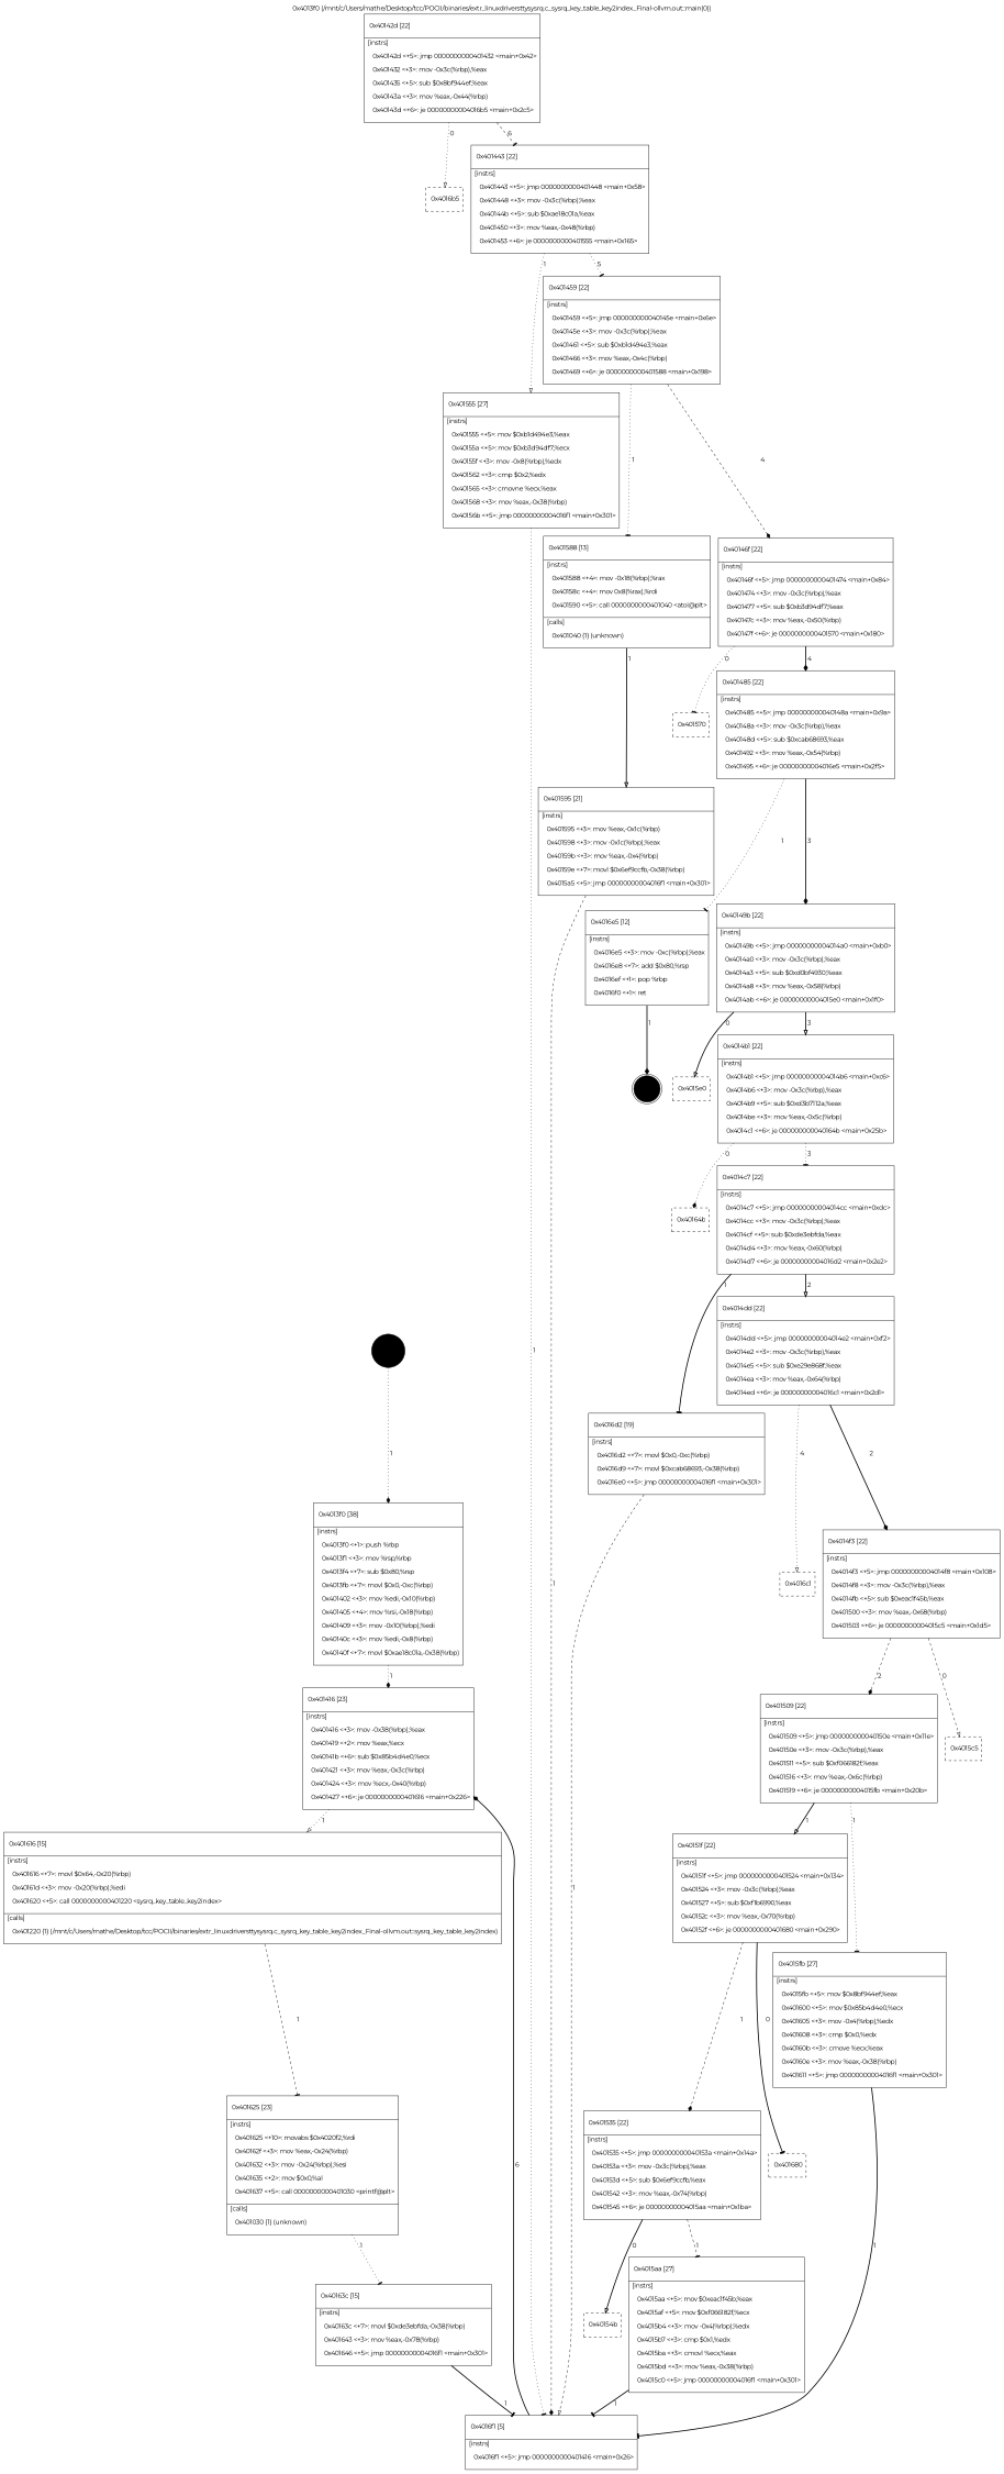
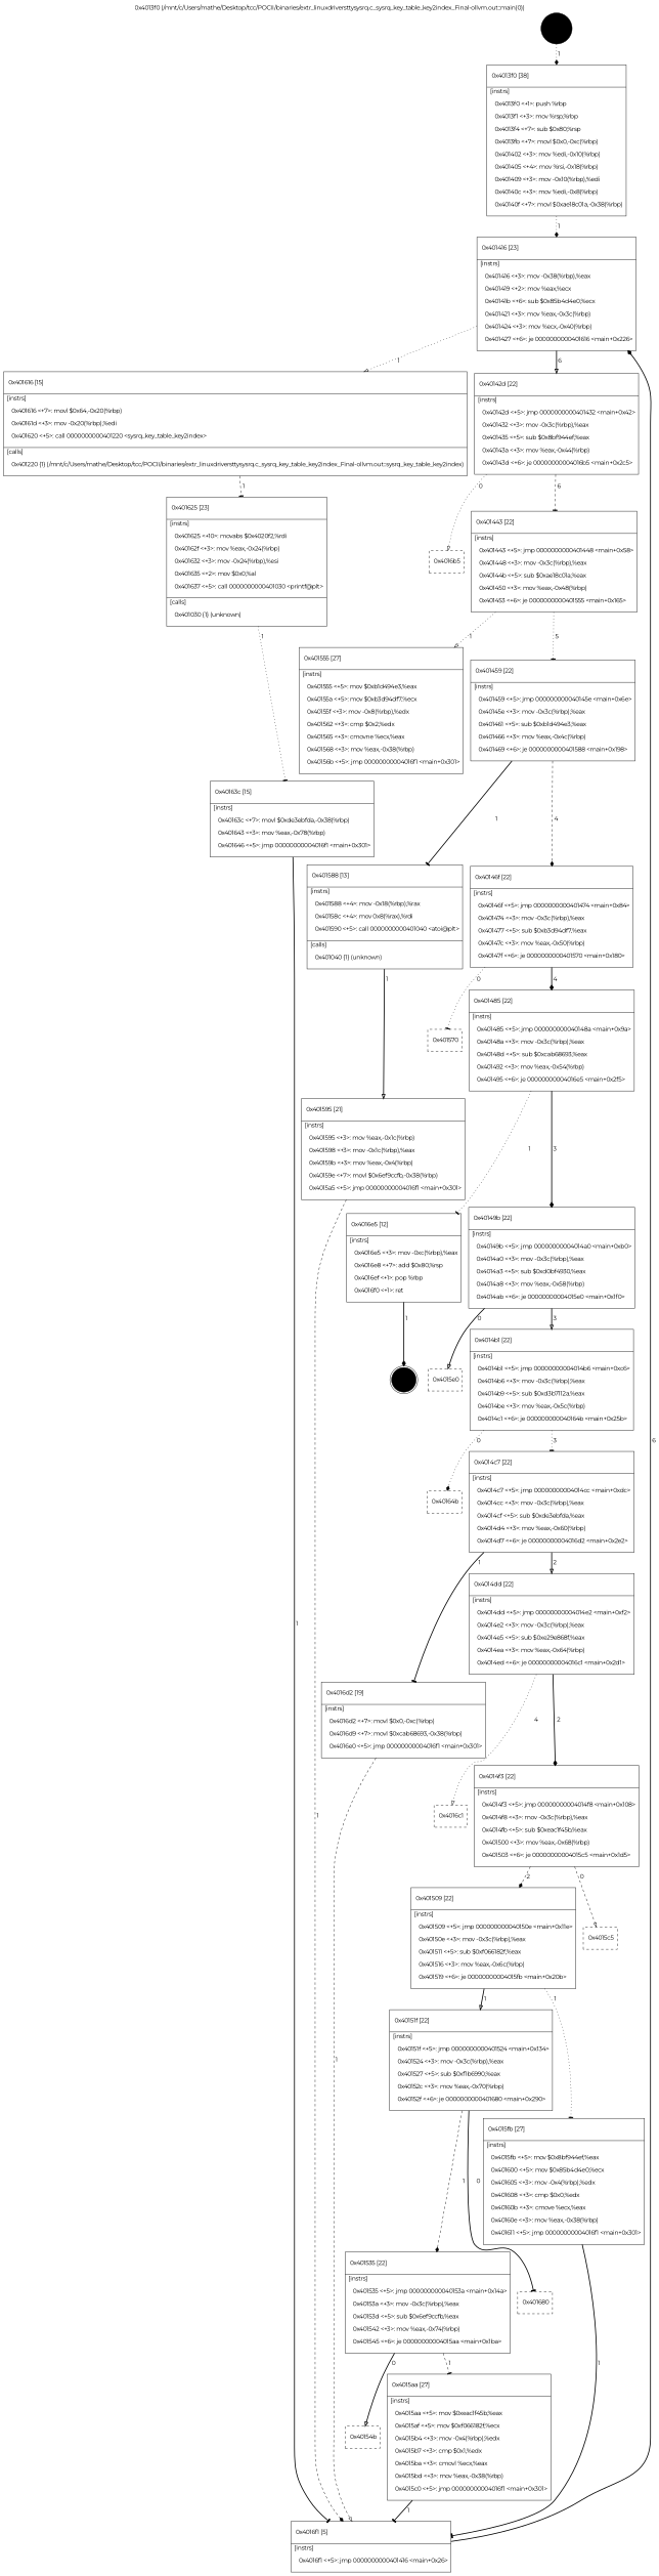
  digraph {
    fontname=Montserrat
    label="0x4013f0 (/mnt/c/Users/mathe/Desktop/tcc/POCII/binaries/extr_linuxdriversttysysrq.c_sysrq_key_table_key2index_Final-ollvm.out::main(0))"
    labelloc=t
    node [fontname=Montserrat shape=record]
    edge [arrowhead=tee fontname=Montserrat style=bold]
    Entry [fillcolor=black height=0.3 shape=circle style=filled width=0.3]
    n2 [label="{\n     0x4013f0 [38]\l\n     | [instrs]\l\n     &nbsp;&nbsp;0x4013f0 \<+1\>: push %rbp\l\n     &nbsp;&nbsp;0x4013f1 \<+3\>: mov %rsp,%rbp\l\n     &nbsp;&nbsp;0x4013f4 \<+7\>: sub $0x80,%rsp\l\n     &nbsp;&nbsp;0x4013fb \<+7\>: movl $0x0,-0xc(%rbp)\l\n     &nbsp;&nbsp;0x401402 \<+3\>: mov %edi,-0x10(%rbp)\l\n     &nbsp;&nbsp;0x401405 \<+4\>: mov %rsi,-0x18(%rbp)\l\n     &nbsp;&nbsp;0x401409 \<+3\>: mov -0x10(%rbp),%edi\l\n     &nbsp;&nbsp;0x40140c \<+3\>: mov %edi,-0x8(%rbp)\l\n     &nbsp;&nbsp;0x40140f \<+7\>: movl $0xae18c01a,-0x38(%rbp)\l\n  }"]
    n3 [label="{\n     0x401416 [23]\l\n     | [instrs]\l\n     &nbsp;&nbsp;0x401416 \<+3\>: mov -0x38(%rbp),%eax\l\n     &nbsp;&nbsp;0x401419 \<+2\>: mov %eax,%ecx\l\n     &nbsp;&nbsp;0x40141b \<+6\>: sub $0x85b4d4e0,%ecx\l\n     &nbsp;&nbsp;0x401421 \<+3\>: mov %eax,-0x3c(%rbp)\l\n     &nbsp;&nbsp;0x401424 \<+3\>: mov %ecx,-0x40(%rbp)\l\n     &nbsp;&nbsp;0x401427 \<+6\>: je 0000000000401616 \<main+0x226\>\l\n  }"]
    n4 [label="{\n     0x401616 [15]\l\n     | [instrs]\l\n     &nbsp;&nbsp;0x401616 \<+7\>: movl $0x64,-0x20(%rbp)\l\n     &nbsp;&nbsp;0x40161d \<+3\>: mov -0x20(%rbp),%edi\l\n     &nbsp;&nbsp;0x401620 \<+5\>: call 0000000000401220 \<sysrq_key_table_key2index\>\l\n     | [calls]\l\n     &nbsp;&nbsp;0x401220 \{1\} (/mnt/c/Users/mathe/Desktop/tcc/POCII/binaries/extr_linuxdriversttysysrq.c_sysrq_key_table_key2index_Final-ollvm.out::sysrq_key_table_key2index)\l\n  }"]
    n5 [label="{\n     0x40142d [22]\l\n     | [instrs]\l\n     &nbsp;&nbsp;0x40142d \<+5\>: jmp 0000000000401432 \<main+0x42\>\l\n     &nbsp;&nbsp;0x401432 \<+3\>: mov -0x3c(%rbp),%eax\l\n     &nbsp;&nbsp;0x401435 \<+5\>: sub $0x8bf944ef,%eax\l\n     &nbsp;&nbsp;0x40143a \<+3\>: mov %eax,-0x44(%rbp)\l\n     &nbsp;&nbsp;0x40143d \<+6\>: je 00000000004016b5 \<main+0x2c5\>\l\n  }"]
    n6 [label="{\n     0x401625 [23]\l\n     | [instrs]\l\n     &nbsp;&nbsp;0x401625 \<+10\>: movabs $0x4020f2,%rdi\l\n     &nbsp;&nbsp;0x40162f \<+3\>: mov %eax,-0x24(%rbp)\l\n     &nbsp;&nbsp;0x401632 \<+3\>: mov -0x24(%rbp),%esi\l\n     &nbsp;&nbsp;0x401635 \<+2\>: mov $0x0,%al\l\n     &nbsp;&nbsp;0x401637 \<+5\>: call 0000000000401030 \<printf@plt\>\l\n     | [calls]\l\n     &nbsp;&nbsp;0x401030 \{1\} (unknown)\l\n  }"]
    n7 [label="{\n     0x4016b5\l\n  }" style=dashed]
    n8 [label="{\n     0x401443 [22]\l\n     | [instrs]\l\n     &nbsp;&nbsp;0x401443 \<+5\>: jmp 0000000000401448 \<main+0x58\>\l\n     &nbsp;&nbsp;0x401448 \<+3\>: mov -0x3c(%rbp),%eax\l\n     &nbsp;&nbsp;0x40144b \<+5\>: sub $0xae18c01a,%eax\l\n     &nbsp;&nbsp;0x401450 \<+3\>: mov %eax,-0x48(%rbp)\l\n     &nbsp;&nbsp;0x401453 \<+6\>: je 0000000000401555 \<main+0x165\>\l\n  }"]
    n9 [label="{\n     0x40163c [15]\l\n     | [instrs]\l\n     &nbsp;&nbsp;0x40163c \<+7\>: movl $0xde3ebfda,-0x38(%rbp)\l\n     &nbsp;&nbsp;0x401643 \<+3\>: mov %eax,-0x78(%rbp)\l\n     &nbsp;&nbsp;0x401646 \<+5\>: jmp 00000000004016f1 \<main+0x301\>\l\n  }"]
    n10 [label="{\n     0x401555 [27]\l\n     | [instrs]\l\n     &nbsp;&nbsp;0x401555 \<+5\>: mov $0xb1d494e3,%eax\l\n     &nbsp;&nbsp;0x40155a \<+5\>: mov $0xb3d94df7,%ecx\l\n     &nbsp;&nbsp;0x40155f \<+3\>: mov -0x8(%rbp),%edx\l\n     &nbsp;&nbsp;0x401562 \<+3\>: cmp $0x2,%edx\l\n     &nbsp;&nbsp;0x401565 \<+3\>: cmovne %ecx,%eax\l\n     &nbsp;&nbsp;0x401568 \<+3\>: mov %eax,-0x38(%rbp)\l\n     &nbsp;&nbsp;0x40156b \<+5\>: jmp 00000000004016f1 \<main+0x301\>\l\n  }"]
    n11 [label="{\n     0x401459 [22]\l\n     | [instrs]\l\n     &nbsp;&nbsp;0x401459 \<+5\>: jmp 000000000040145e \<main+0x6e\>\l\n     &nbsp;&nbsp;0x40145e \<+3\>: mov -0x3c(%rbp),%eax\l\n     &nbsp;&nbsp;0x401461 \<+5\>: sub $0xb1d494e3,%eax\l\n     &nbsp;&nbsp;0x401466 \<+3\>: mov %eax,-0x4c(%rbp)\l\n     &nbsp;&nbsp;0x401469 \<+6\>: je 0000000000401588 \<main+0x198\>\l\n  }"]
    Exit [fillcolor=black height=0.3 peripheries=2 shape=circle style=filled width=0.3]
    n13 [label="{\n     0x4016f1 [5]\l\n     | [instrs]\l\n     &nbsp;&nbsp;0x4016f1 \<+5\>: jmp 0000000000401416 \<main+0x26\>\l\n  }"]
    n14 [label="{\n     0x401588 [13]\l\n     | [instrs]\l\n     &nbsp;&nbsp;0x401588 \<+4\>: mov -0x18(%rbp),%rax\l\n     &nbsp;&nbsp;0x40158c \<+4\>: mov 0x8(%rax),%rdi\l\n     &nbsp;&nbsp;0x401590 \<+5\>: call 0000000000401040 \<atoi@plt\>\l\n     | [calls]\l\n     &nbsp;&nbsp;0x401040 \{1\} (unknown)\l\n  }"]
    n15 [label="{\n     0x40146f [22]\l\n     | [instrs]\l\n     &nbsp;&nbsp;0x40146f \<+5\>: jmp 0000000000401474 \<main+0x84\>\l\n     &nbsp;&nbsp;0x401474 \<+3\>: mov -0x3c(%rbp),%eax\l\n     &nbsp;&nbsp;0x401477 \<+5\>: sub $0xb3d94df7,%eax\l\n     &nbsp;&nbsp;0x40147c \<+3\>: mov %eax,-0x50(%rbp)\l\n     &nbsp;&nbsp;0x40147f \<+6\>: je 0000000000401570 \<main+0x180\>\l\n  }"]
    n16 [label="{\n     0x401595 [21]\l\n     | [instrs]\l\n     &nbsp;&nbsp;0x401595 \<+3\>: mov %eax,-0x1c(%rbp)\l\n     &nbsp;&nbsp;0x401598 \<+3\>: mov -0x1c(%rbp),%eax\l\n     &nbsp;&nbsp;0x40159b \<+3\>: mov %eax,-0x4(%rbp)\l\n     &nbsp;&nbsp;0x40159e \<+7\>: movl $0x6ef9ccfb,-0x38(%rbp)\l\n     &nbsp;&nbsp;0x4015a5 \<+5\>: jmp 00000000004016f1 \<main+0x301\>\l\n  }"]
    n17 [label="{\n     0x401570\l\n  }" style=dashed]
    n18 [label="{\n     0x401485 [22]\l\n     | [instrs]\l\n     &nbsp;&nbsp;0x401485 \<+5\>: jmp 000000000040148a \<main+0x9a\>\l\n     &nbsp;&nbsp;0x40148a \<+3\>: mov -0x3c(%rbp),%eax\l\n     &nbsp;&nbsp;0x40148d \<+5\>: sub $0xcab68693,%eax\l\n     &nbsp;&nbsp;0x401492 \<+3\>: mov %eax,-0x54(%rbp)\l\n     &nbsp;&nbsp;0x401495 \<+6\>: je 00000000004016e5 \<main+0x2f5\>\l\n  }"]
    n19 [label="{\n     0x4016e5 [12]\l\n     | [instrs]\l\n     &nbsp;&nbsp;0x4016e5 \<+3\>: mov -0xc(%rbp),%eax\l\n     &nbsp;&nbsp;0x4016e8 \<+7\>: add $0x80,%rsp\l\n     &nbsp;&nbsp;0x4016ef \<+1\>: pop %rbp\l\n     &nbsp;&nbsp;0x4016f0 \<+1\>: ret\l\n  }"]
    n20 [label="{\n     0x40149b [22]\l\n     | [instrs]\l\n     &nbsp;&nbsp;0x40149b \<+5\>: jmp 00000000004014a0 \<main+0xb0\>\l\n     &nbsp;&nbsp;0x4014a0 \<+3\>: mov -0x3c(%rbp),%eax\l\n     &nbsp;&nbsp;0x4014a3 \<+5\>: sub $0xd0bf4930,%eax\l\n     &nbsp;&nbsp;0x4014a8 \<+3\>: mov %eax,-0x58(%rbp)\l\n     &nbsp;&nbsp;0x4014ab \<+6\>: je 00000000004015e0 \<main+0x1f0\>\l\n  }"]
    n21 [label="{\n     0x40154b\l\n  }" style=dashed]
    n22 [label="{\n     0x4015e0\l\n  }" style=dashed]
    n23 [label="{\n     0x4014b1 [22]\l\n     | [instrs]\l\n     &nbsp;&nbsp;0x4014b1 \<+5\>: jmp 00000000004014b6 \<main+0xc6\>\l\n     &nbsp;&nbsp;0x4014b6 \<+3\>: mov -0x3c(%rbp),%eax\l\n     &nbsp;&nbsp;0x4014b9 \<+5\>: sub $0xd3b7112a,%eax\l\n     &nbsp;&nbsp;0x4014be \<+3\>: mov %eax,-0x5c(%rbp)\l\n     &nbsp;&nbsp;0x4014c1 \<+6\>: je 000000000040164b \<main+0x25b\>\l\n  }"]
    n24 [label="{\n     0x4015aa [27]\l\n     | [instrs]\l\n     &nbsp;&nbsp;0x4015aa \<+5\>: mov $0xeac1f45b,%eax\l\n     &nbsp;&nbsp;0x4015af \<+5\>: mov $0xf066182f,%ecx\l\n     &nbsp;&nbsp;0x4015b4 \<+3\>: mov -0x4(%rbp),%edx\l\n     &nbsp;&nbsp;0x4015b7 \<+3\>: cmp $0x1,%edx\l\n     &nbsp;&nbsp;0x4015ba \<+3\>: cmovl %ecx,%eax\l\n     &nbsp;&nbsp;0x4015bd \<+3\>: mov %eax,-0x38(%rbp)\l\n     &nbsp;&nbsp;0x4015c0 \<+5\>: jmp 00000000004016f1 \<main+0x301\>\l\n  }"]
    n25 [label="{\n     0x40164b\l\n  }" style=dashed]
    n26 [label="{\n     0x4014c7 [22]\l\n     | [instrs]\l\n     &nbsp;&nbsp;0x4014c7 \<+5\>: jmp 00000000004014cc \<main+0xdc\>\l\n     &nbsp;&nbsp;0x4014cc \<+3\>: mov -0x3c(%rbp),%eax\l\n     &nbsp;&nbsp;0x4014cf \<+5\>: sub $0xde3ebfda,%eax\l\n     &nbsp;&nbsp;0x4014d4 \<+3\>: mov %eax,-0x60(%rbp)\l\n     &nbsp;&nbsp;0x4014d7 \<+6\>: je 00000000004016d2 \<main+0x2e2\>\l\n  }"]
    n27 [label="{\n     0x401535 [22]\l\n     | [instrs]\l\n     &nbsp;&nbsp;0x401535 \<+5\>: jmp 000000000040153a \<main+0x14a\>\l\n     &nbsp;&nbsp;0x40153a \<+3\>: mov -0x3c(%rbp),%eax\l\n     &nbsp;&nbsp;0x40153d \<+5\>: sub $0x6ef9ccfb,%eax\l\n     &nbsp;&nbsp;0x401542 \<+3\>: mov %eax,-0x74(%rbp)\l\n     &nbsp;&nbsp;0x401545 \<+6\>: je 00000000004015aa \<main+0x1ba\>\l\n  }"]
    n28 [label="{\n     0x4016d2 [19]\l\n     | [instrs]\l\n     &nbsp;&nbsp;0x4016d2 \<+7\>: movl $0x0,-0xc(%rbp)\l\n     &nbsp;&nbsp;0x4016d9 \<+7\>: movl $0xcab68693,-0x38(%rbp)\l\n     &nbsp;&nbsp;0x4016e0 \<+5\>: jmp 00000000004016f1 \<main+0x301\>\l\n  }"]
    n29 [label="{\n     0x4014dd [22]\l\n     | [instrs]\l\n     &nbsp;&nbsp;0x4014dd \<+5\>: jmp 00000000004014e2 \<main+0xf2\>\l\n     &nbsp;&nbsp;0x4014e2 \<+3\>: mov -0x3c(%rbp),%eax\l\n     &nbsp;&nbsp;0x4014e5 \<+5\>: sub $0xe29e868f,%eax\l\n     &nbsp;&nbsp;0x4014ea \<+3\>: mov %eax,-0x64(%rbp)\l\n     &nbsp;&nbsp;0x4014ed \<+6\>: je 00000000004016c1 \<main+0x2d1\>\l\n  }"]
    n30 [label="{\n     0x401680\l\n  }" style=dashed]
    n31 [label="{\n     0x4016c1\l\n  }" style=dashed]
    n32 [label="{\n     0x4014f3 [22]\l\n     | [instrs]\l\n     &nbsp;&nbsp;0x4014f3 \<+5\>: jmp 00000000004014f8 \<main+0x108\>\l\n     &nbsp;&nbsp;0x4014f8 \<+3\>: mov -0x3c(%rbp),%eax\l\n     &nbsp;&nbsp;0x4014fb \<+5\>: sub $0xeac1f45b,%eax\l\n     &nbsp;&nbsp;0x401500 \<+3\>: mov %eax,-0x68(%rbp)\l\n     &nbsp;&nbsp;0x401503 \<+6\>: je 00000000004015c5 \<main+0x1d5\>\l\n  }"]
    n33 [label="{\n     0x40151f [22]\l\n     | [instrs]\l\n     &nbsp;&nbsp;0x40151f \<+5\>: jmp 0000000000401524 \<main+0x134\>\l\n     &nbsp;&nbsp;0x401524 \<+3\>: mov -0x3c(%rbp),%eax\l\n     &nbsp;&nbsp;0x401527 \<+5\>: sub $0xf1b6990,%eax\l\n     &nbsp;&nbsp;0x40152c \<+3\>: mov %eax,-0x70(%rbp)\l\n     &nbsp;&nbsp;0x40152f \<+6\>: je 0000000000401680 \<main+0x290\>\l\n  }"]
    n34 [label="{\n     0x401509 [22]\l\n     | [instrs]\l\n     &nbsp;&nbsp;0x401509 \<+5\>: jmp 000000000040150e \<main+0x11e\>\l\n     &nbsp;&nbsp;0x40150e \<+3\>: mov -0x3c(%rbp),%eax\l\n     &nbsp;&nbsp;0x401511 \<+5\>: sub $0xf066182f,%eax\l\n     &nbsp;&nbsp;0x401516 \<+3\>: mov %eax,-0x6c(%rbp)\l\n     &nbsp;&nbsp;0x401519 \<+6\>: je 00000000004015fb \<main+0x20b\>\l\n  }"]
    n35 [label="{\n     0x4015c5\l\n  }" style=dashed]
    n36 [label="{\n     0x4015fb [27]\l\n     | [instrs]\l\n     &nbsp;&nbsp;0x4015fb \<+5\>: mov $0x8bf944ef,%eax\l\n     &nbsp;&nbsp;0x401600 \<+5\>: mov $0x85b4d4e0,%ecx\l\n     &nbsp;&nbsp;0x401605 \<+3\>: mov -0x4(%rbp),%edx\l\n     &nbsp;&nbsp;0x401608 \<+3\>: cmp $0x0,%edx\l\n     &nbsp;&nbsp;0x40160b \<+3\>: cmove %ecx,%eax\l\n     &nbsp;&nbsp;0x40160e \<+3\>: mov %eax,-0x38(%rbp)\l\n     &nbsp;&nbsp;0x401611 \<+5\>: jmp 00000000004016f1 \<main+0x301\>\l\n  }"]
    Entry -> n2 [arrowhead=diamond label=" 1" style=dotted]
    n2 -> n3 [arrowhead=diamond label=" 1" style=dotted]
    n3 -> n4 [arrowhead=onormal label=" 1" style=dotted]
+   n3 -> n5 [arrowhead=onormal label=" 6"]
    n4 -> n6 [label=" 1" style=dashed]
    n5 -> n7 [arrowhead=onormal label=" 0" style=dotted]
    n5 -> n8 [label=" 6" style=dashed]
    n6 -> n9 [label=" 1" style=dotted]
    n8 -> n10 [arrowhead=onormal label=" 1" style=dotted]
    n8 -> n11 [label=" 5" style=dotted]
    n9 -> n13 [label=" 1"]
-   n10 -> n13 [label=" 1" style=dotted]
-   n11 -> n14 [label=" 1" style=dotted]
+   n11 -> n14 [label=" 1"]
    n11 -> n15 [arrowhead=diamond label=" 4" style=dashed]
    n13 -> n3 [arrowhead=diamond label=" 6"]
    n14 -> n16 [arrowhead=onormal label=" 1"]
    n15 -> n17 [label=" 0" style=dotted]
    n15 -> n18 [arrowhead=diamond label=" 4"]
    n16 -> n13 [arrowhead=diamond label=" 1" style=dashed]
    n18 -> n19 [label=" 1" style=dotted]
    n18 -> n20 [arrowhead=diamond label=" 3"]
    n19 -> Exit [arrowhead=diamond label=" 1"]
    n20 -> n22 [arrowhead=onormal label=" 0"]
    n20 -> n23 [arrowhead=onormal label=" 3"]
    n23 -> n25 [arrowhead=diamond label=" 0" style=dotted]
    n23 -> n26 [label=" 3" style=dotted]
    n24 -> n13 [label=" 1"]
    n26 -> n28 [label=" 1"]
    n26 -> n29 [arrowhead=onormal label=" 2"]
    n27 -> n21 [arrowhead=onormal label=" 0"]
    n27 -> n24 [label=" 1" style=dashed]
    n28 -> n13 [arrowhead=onormal label=" 1" style=dashed]
    n29 -> n31 [arrowhead=onormal label=" 4" style=dotted]
    n29 -> n32 [arrowhead=diamond label=" 2"]
    n32 -> n34 [arrowhead=diamond label=" 2" style=dashed]
    n32 -> n35 [arrowhead=onormal label=" 0" style=dashed]
    n33 -> n27 [arrowhead=diamond label=" 1" style=dashed]
    n33 -> n30 [label=" 0"]
    n34 -> n33 [arrowhead=onormal label=" 1"]
    n34 -> n36 [label=" 1" style=dotted]
    n36 -> n13 [label=" 1"]
  }
